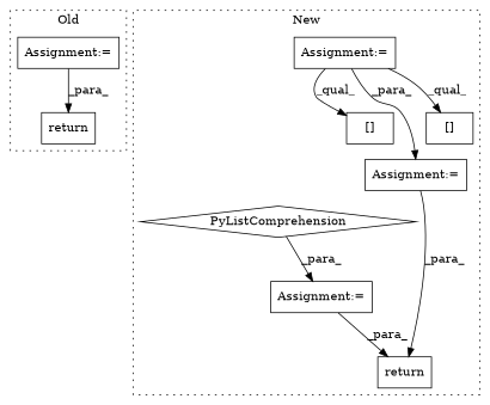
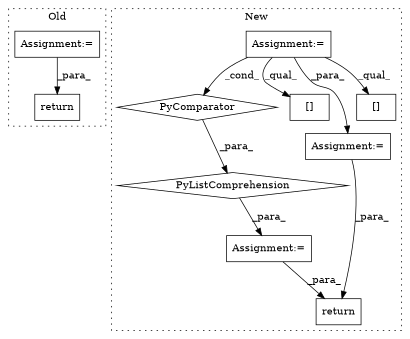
  digraph {
    node [a=7 l=1 shape=box]
    n1 [a=41 l=7 label=return s=3737]
    n2 [label="Assignment:=" s=3522]
    n3 [a=109 l=107 label=PyListComprehension s=4294 shape=diamond]
+   n4 [a=113 l=25 label=PyComparator s=4368 shape=diamond]
    n5 [l=12 label="Assignment:=" s=4011]
    n6 [a=41 l=7 label=return s=4697]
    n7 [label="Assignment:=" s=4278]
    n8 [a=2 l="7,1" label="[]" s="4581,4606"]
    n9 [label="Assignment:=" s=4648]
    n10 [a=2 l="7,1" label="[]" s="4611,4635"]
    subgraph cluster_1 {
      label=Old
      style=dotted
      n1
      n2
    }
    subgraph cluster_2 {
      label=New
      style=dotted
      n3
+     n4
      n5
      n6
      n7
      n8
      n9
      n10
    }
    n2 -> n1 [label=_para_]
    n3 -> n7 [label=_para_]
+   n4 -> n3 [label=_para_]
+   n5 -> n4 [label=_cond_]
    n5 -> n8 [label=_qual_]
    n5 -> n9 [label=_para_]
    n5 -> n10 [label=_qual_]
    n7 -> n6 [label=_para_]
    n9 -> n6 [label=_para_]
  }
